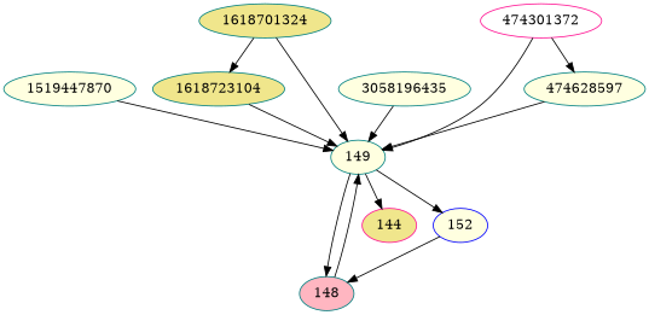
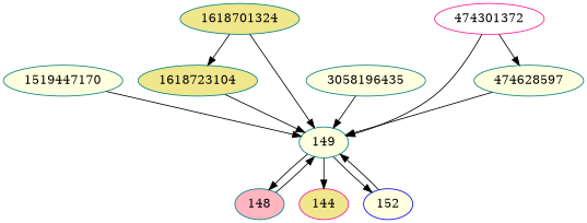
  strict digraph {
    node [color=teal fillcolor=lightyellow style=filled]
    1618723104 [fillcolor=khaki]
    149
    148 [fillcolor=lightpink]
    144 [color=deeppink fillcolor=khaki]
    152 [color=blue]
-   1519447170 [label=1519447870]
+   1519447170
    1618701324 [fillcolor=khaki]
    3058196435
    n9 [label=474628597]
    474301372 [color=deeppink fillcolor=white]
    1618723104 -> 149
    149 -> 148
    149 -> 144
    149 -> 152
    148 -> 149
-   152 -> 148
+   152 -> 149
    1519447170 -> 149
    1618701324 -> 1618723104
    1618701324 -> 149
    3058196435 -> 149
    n9 -> 149
    474301372 -> 149
    474301372 -> n9
  }
